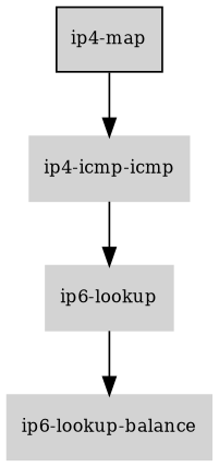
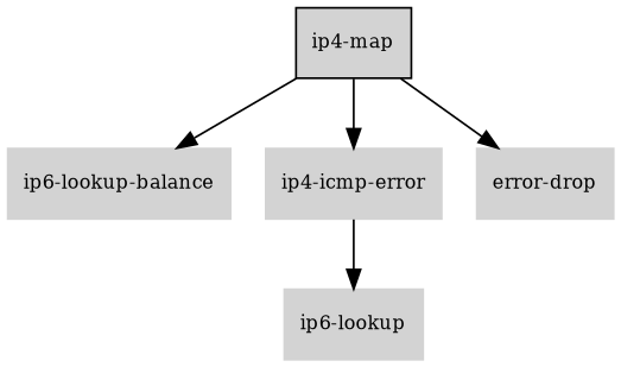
  digraph {
    rankdir=TB
    node [color=lightgray fillcolor=lightgray fontcolor=black fontsize=10 shape=box style=filled]
    edge [fontsize=8]
    "ip4-map" [color=black]
    n2 [label="ip6-lookup-balance"]
-   "ip4-icmp-error" [label="ip4-icmp-icmp"]
+   "ip4-icmp-error"
+   "error-drop"
    "ip6-lookup"
-   "ip6-lookup" -> n2
+   "ip4-map" -> n2
    "ip4-map" -> "ip4-icmp-error"
+   "ip4-map" -> "error-drop"
    "ip4-icmp-error" -> "ip6-lookup"
  }
